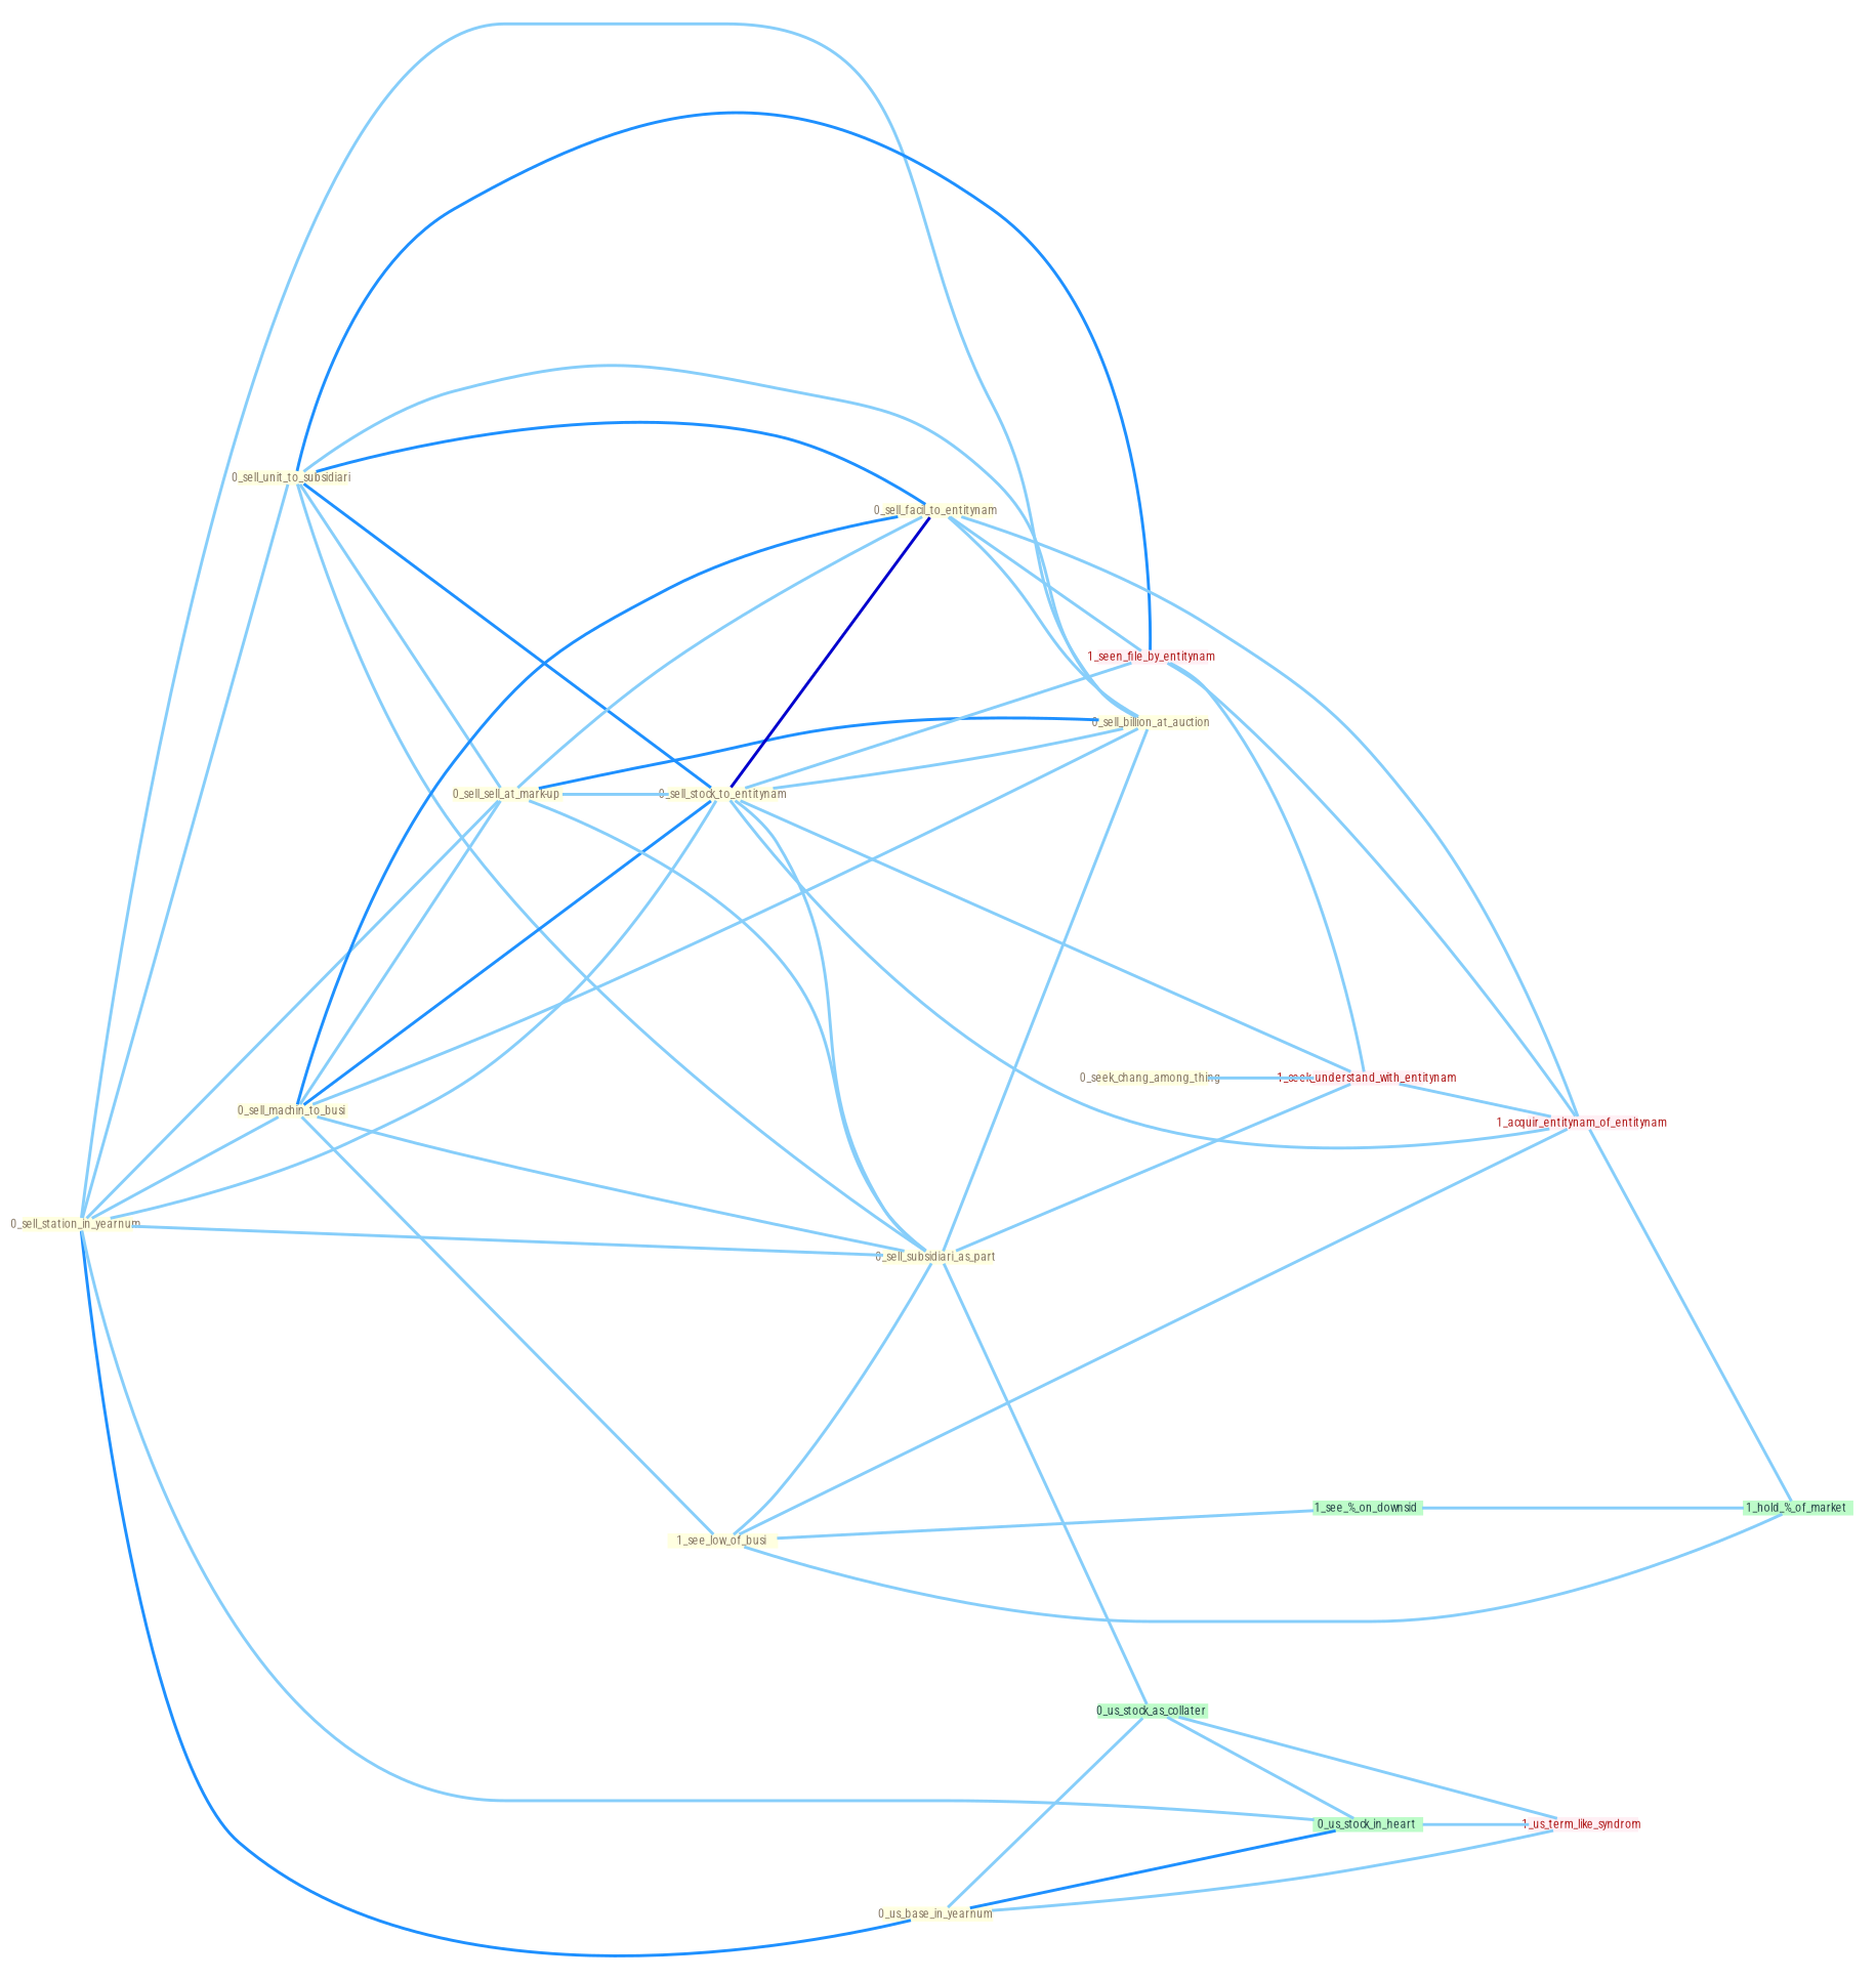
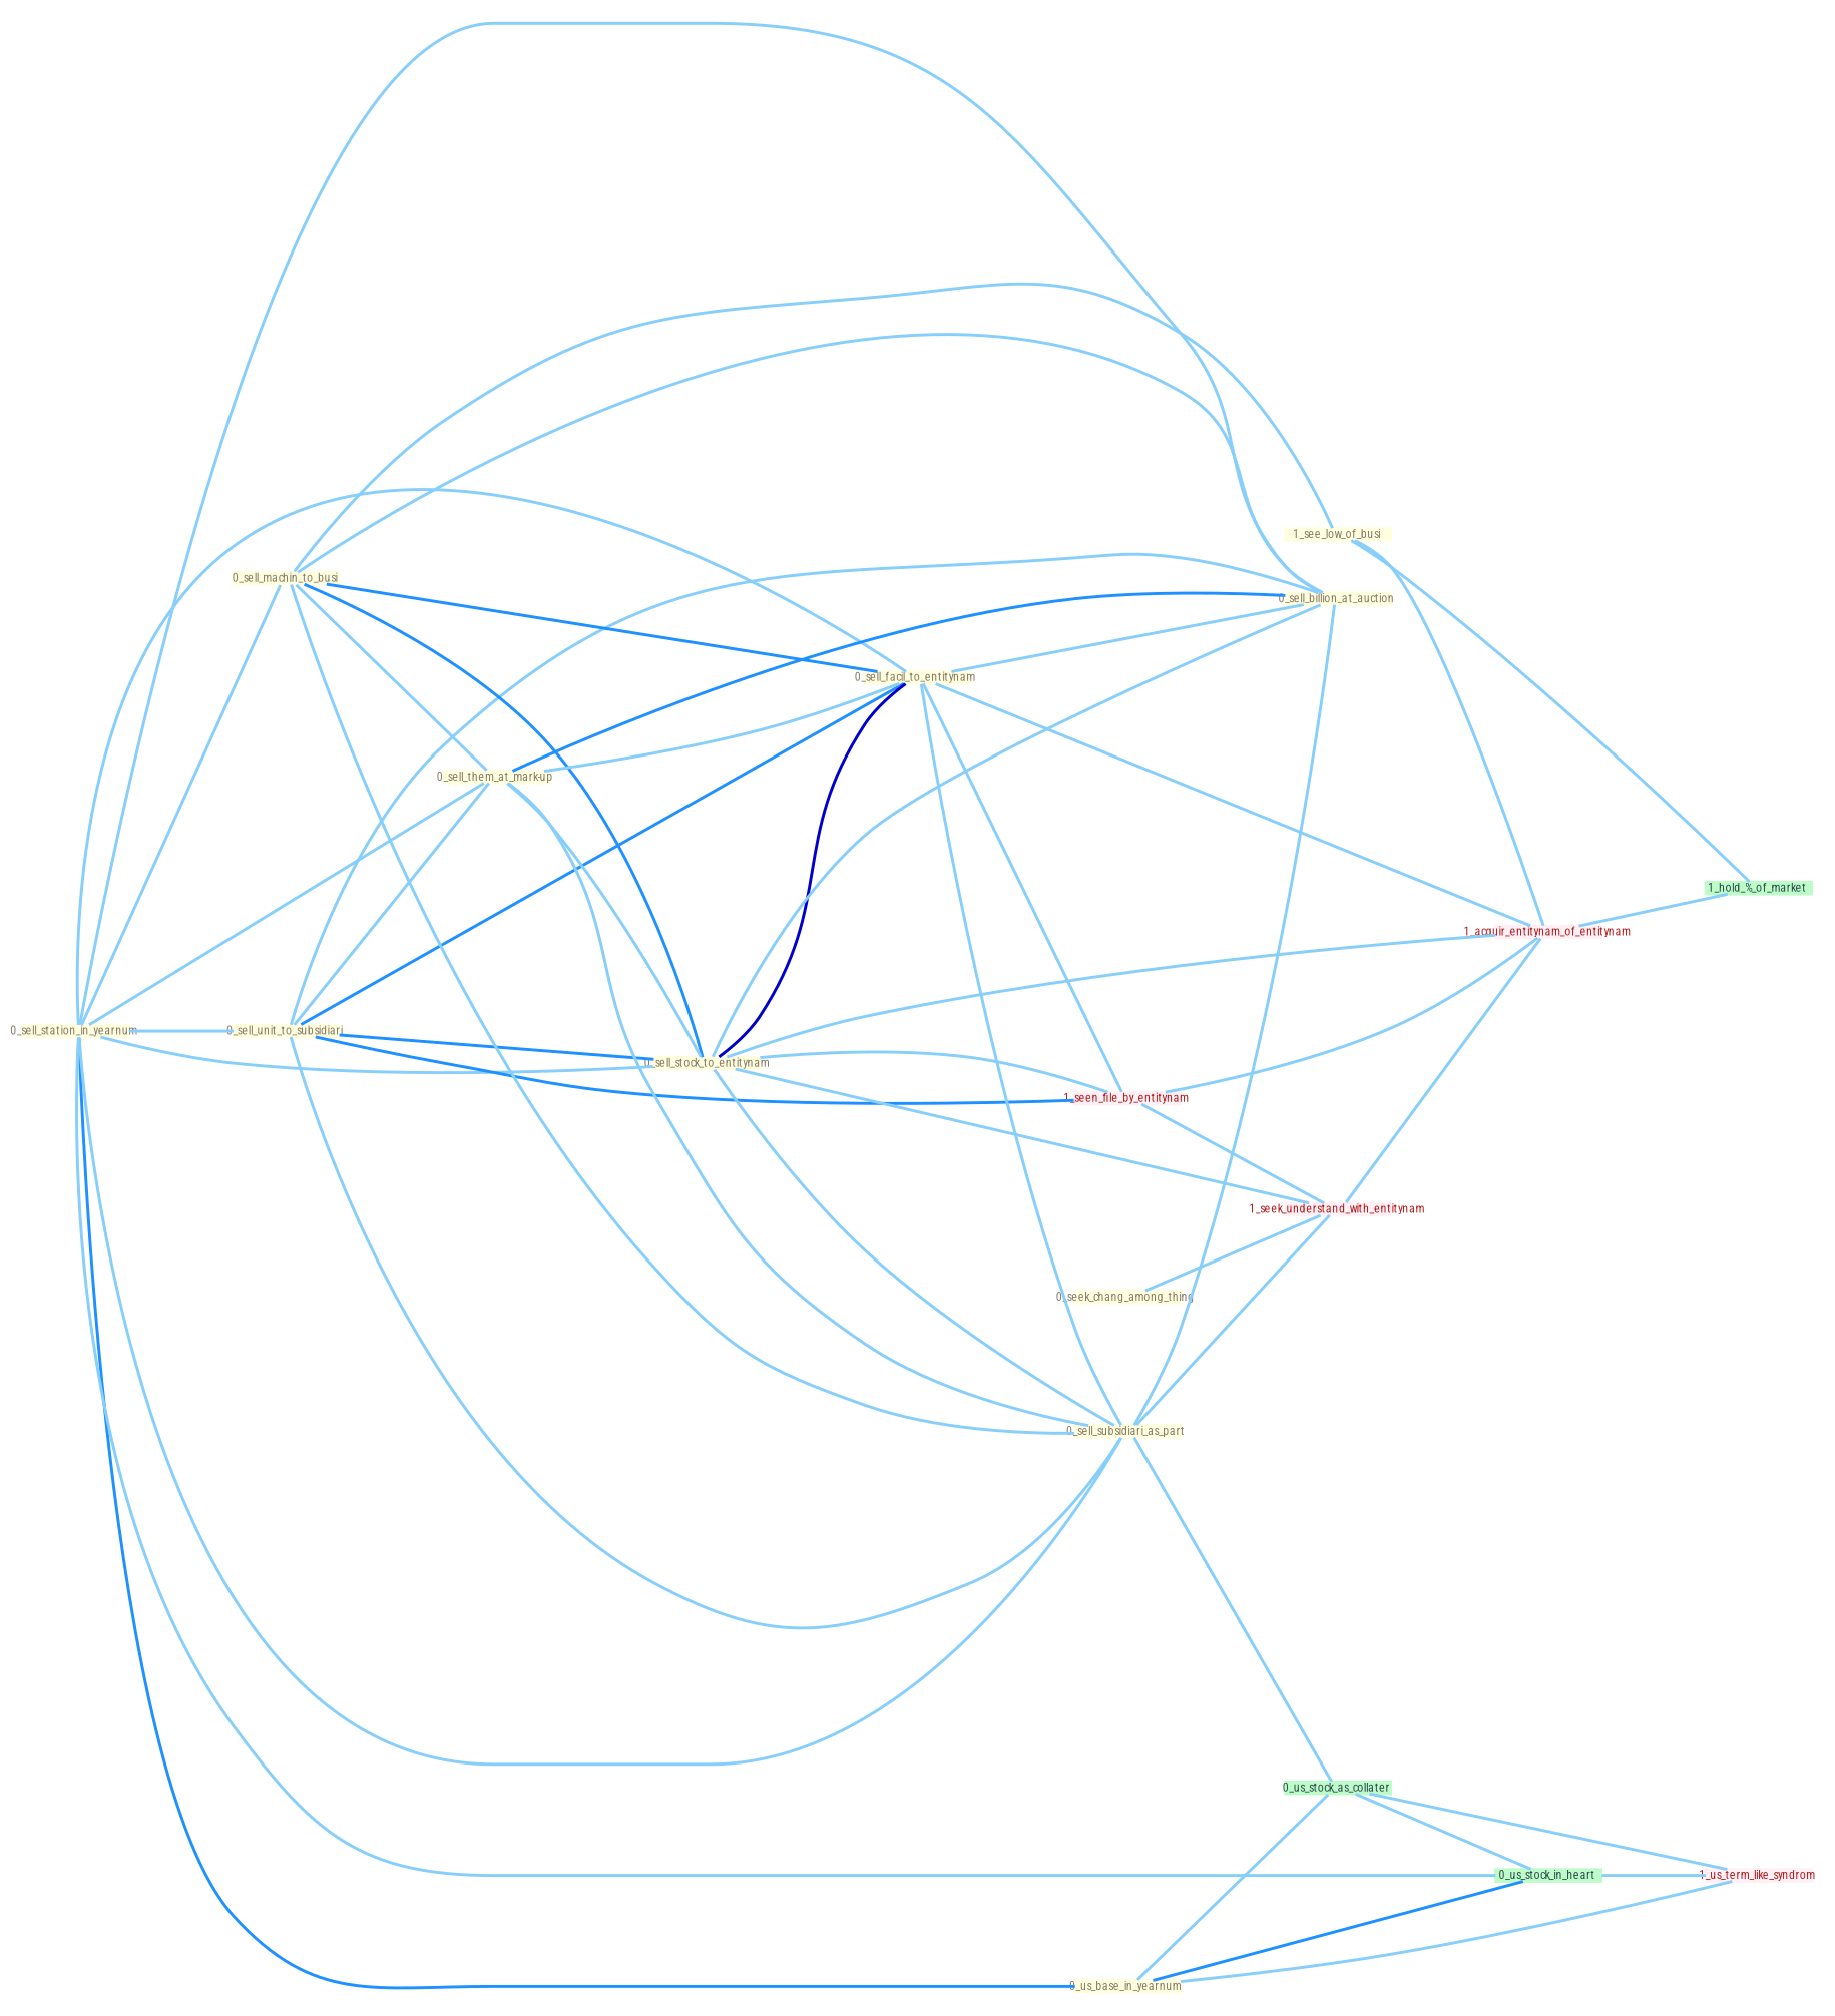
  graph {
    fontname="Roboto Condensed"
    rankdir=LR
    node [color="#ffffe0" fixedsize=true fontcolor="#8b7d6b" fontname="Roboto Condensed" fontsize=4 shape=polygon style=filled]
    edge [color="#87cefa" fontname="Roboto Condensed" w=1]
    "0_seek_chang_among_thing " [height=.06 width=.5]
    "0_sell_station_in_yearnum " [height=.06 width=.5]
    "0_sell_unit_to_subsidiari " [height=.06 width=.5]
    "0_sell_machin_to_busi " [height=.06 width=.5]
    "0_us_base_in_yearnum " [height=.06 width=.5]
-   "0_sell_them_at_mark-up " [height=.06 width=.5 label="0_sell_sell_at_mark-up"]
+   "0_sell_them_at_mark-up " [height=.06 width=.5]
    n7 [height=.06 label="0_sell_stock_to_entitynam" width=.5]
    "0_sell_facil_to_entitynam " [height=.06 width=.5]
    "0_sell_subsidiari_as_part " [height=.06 width=.5]
    "0_sell_billion_at_auction " [height=.06 width=.5]
    "1_see_low_of_busi " [height=.06 width=.5]
    "1_seen_file_by_entitynam " [color="#fff0f5" fontcolor="#b22222" height=.06 width=.5]
    "1_seek_understand_with_entitynam " [color="#fff0f5" fontcolor="#b22222" height=.06 width=.5]
    "1_acquir_entitynam_of_entitynam " [color="#fff0f5" fontcolor="#b22222" height=.06 width=.5]
    "1_us_term_like_syndrom " [color="#fff0f5" fontcolor="#b22222" height=.06 width=.5]
    n16 [color="#BDFCC9" fontcolor="#2f4f4f" height=.06 label="0_us_stock_in_heart" width=.5]
    "0_us_stock_as_collater " [color="#BDFCC9" fontcolor="#2f4f4f" height=.06 width=.5]
-   "1_see_%_on_downsid " [color="#BDFCC9" fontcolor="#2f4f4f" height=.06 width=.5]
    "1_hold_%_of_market " [color="#BDFCC9" fontcolor="#2f4f4f" height=.06 width=.5]
    subgraph sub_1 {
      "0_seek_chang_among_thing "
      "0_sell_station_in_yearnum "
      "0_sell_unit_to_subsidiari "
      "0_sell_machin_to_busi "
      "0_us_base_in_yearnum "
      "0_sell_them_at_mark-up "
      n7
      "0_sell_facil_to_entitynam "
      "0_sell_subsidiari_as_part "
      "0_sell_billion_at_auction "
      "1_see_low_of_busi "
    }
    subgraph sub_2 {
      "1_seen_file_by_entitynam "
      "1_seek_understand_with_entitynam "
      "1_acquir_entitynam_of_entitynam "
      "1_us_term_like_syndrom "
    }
    "0_seek_chang_among_thing " -- "1_seek_understand_with_entitynam "
    "0_sell_station_in_yearnum " -- "0_sell_unit_to_subsidiari "
    "0_sell_station_in_yearnum " -- "0_sell_machin_to_busi "
    "0_sell_station_in_yearnum " -- "0_us_base_in_yearnum " [color="#1e90ff" w=2]
    "0_sell_station_in_yearnum " -- "0_sell_them_at_mark-up "
    "0_sell_station_in_yearnum " -- n7
+   "0_sell_station_in_yearnum " -- "0_sell_facil_to_entitynam "
    "0_sell_station_in_yearnum " -- "0_sell_subsidiari_as_part "
    "0_sell_station_in_yearnum " -- "0_sell_billion_at_auction "
    "0_sell_station_in_yearnum " -- n16
    "0_sell_unit_to_subsidiari " -- "0_sell_them_at_mark-up "
    "0_sell_unit_to_subsidiari " -- n7 [color="#1e90ff" w=2]
    "0_sell_unit_to_subsidiari " -- "0_sell_facil_to_entitynam " [color="#1e90ff" w=2]
    "0_sell_unit_to_subsidiari " -- "0_sell_subsidiari_as_part "
    "0_sell_unit_to_subsidiari " -- "0_sell_billion_at_auction "
    "0_sell_unit_to_subsidiari " -- "1_seen_file_by_entitynam " [color="#1e90ff" w=2]
    "0_sell_machin_to_busi " -- "0_sell_them_at_mark-up "
    "0_sell_machin_to_busi " -- n7 [color="#1e90ff" w=2]
    "0_sell_machin_to_busi " -- "0_sell_facil_to_entitynam " [color="#1e90ff" w=2]
    "0_sell_machin_to_busi " -- "0_sell_subsidiari_as_part "
    "0_sell_machin_to_busi " -- "0_sell_billion_at_auction "
    "0_sell_machin_to_busi " -- "1_see_low_of_busi "
    "0_us_base_in_yearnum " -- "1_us_term_like_syndrom "
    "0_us_base_in_yearnum " -- n16 [color="#1e90ff" w=2]
    "0_us_base_in_yearnum " -- "0_us_stock_as_collater "
    "0_sell_them_at_mark-up " -- n7
    "0_sell_them_at_mark-up " -- "0_sell_facil_to_entitynam "
    "0_sell_them_at_mark-up " -- "0_sell_subsidiari_as_part "
    "0_sell_them_at_mark-up " -- "0_sell_billion_at_auction " [color="#1e90ff" w=2]
    n7 -- "0_sell_facil_to_entitynam " [color="#0000cd" w=3]
    n7 -- "0_sell_subsidiari_as_part "
    n7 -- "0_sell_billion_at_auction "
    n7 -- "1_seen_file_by_entitynam "
    n7 -- "1_seek_understand_with_entitynam "
    n7 -- "1_acquir_entitynam_of_entitynam "
-   "1_see_low_of_busi " -- "0_sell_subsidiari_as_part "
+   "0_sell_facil_to_entitynam " -- "0_sell_subsidiari_as_part "
    "0_sell_facil_to_entitynam " -- "0_sell_billion_at_auction "
    "0_sell_facil_to_entitynam " -- "1_seen_file_by_entitynam "
    "0_sell_facil_to_entitynam " -- "1_acquir_entitynam_of_entitynam "
    "0_sell_subsidiari_as_part " -- "0_sell_billion_at_auction "
    "0_sell_subsidiari_as_part " -- "1_seek_understand_with_entitynam "
    "0_sell_subsidiari_as_part " -- "0_us_stock_as_collater "
    "1_see_low_of_busi " -- "1_acquir_entitynam_of_entitynam "
-   "1_see_low_of_busi " -- "1_see_%_on_downsid "
    "1_see_low_of_busi " -- "1_hold_%_of_market "
    "1_seen_file_by_entitynam " -- "1_seek_understand_with_entitynam "
    "1_seen_file_by_entitynam " -- "1_acquir_entitynam_of_entitynam "
    "1_seek_understand_with_entitynam " -- "1_acquir_entitynam_of_entitynam "
    "1_acquir_entitynam_of_entitynam " -- "1_hold_%_of_market "
    n16 -- "1_us_term_like_syndrom "
    "0_us_stock_as_collater " -- "1_us_term_like_syndrom "
    "0_us_stock_as_collater " -- n16
-   "1_see_%_on_downsid " -- "1_hold_%_of_market "
  }
